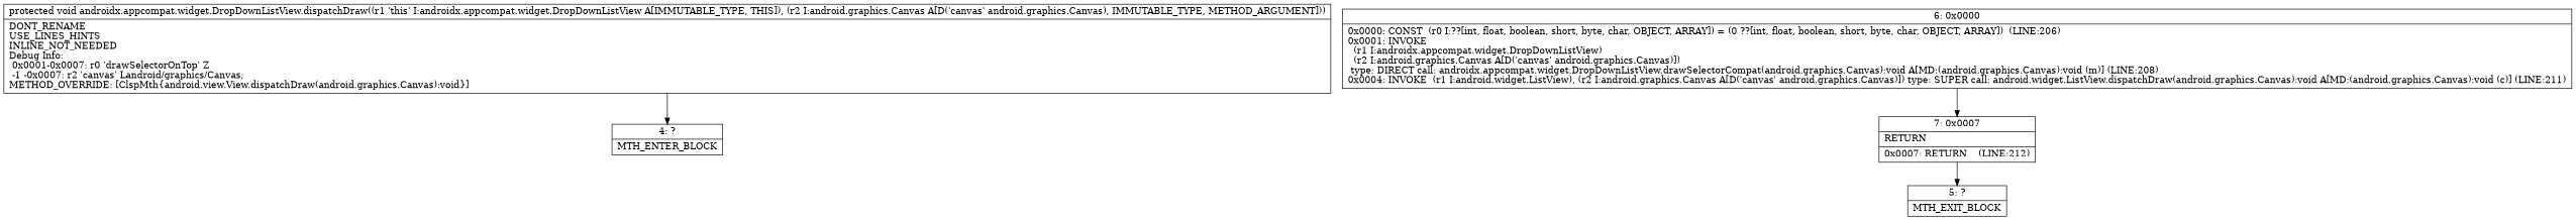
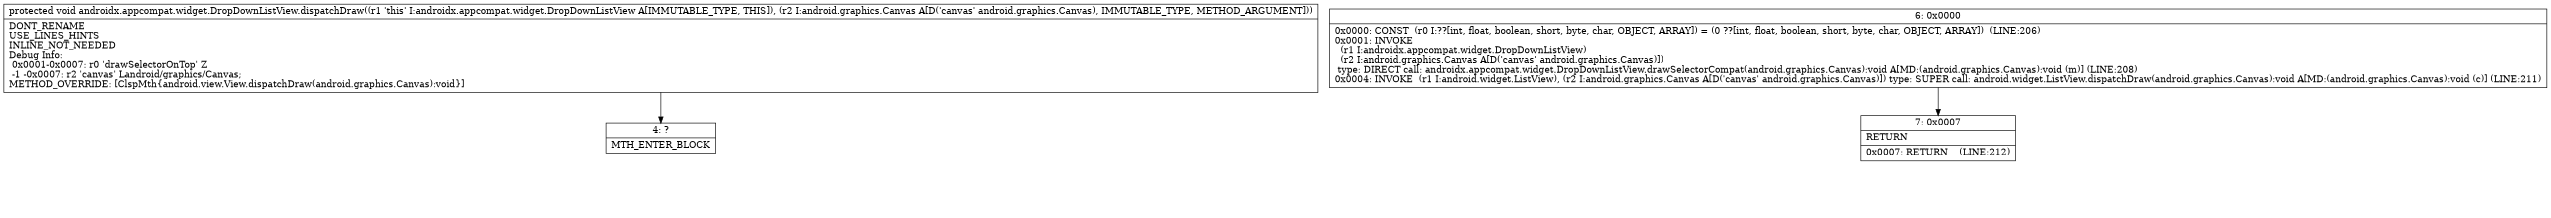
  digraph {
    node [shape=record]
    n1 [label="{4\:\ ?|MTH_ENTER_BLOCK\l}"]
    n2 [label="{6\:\ 0x0000|0x0000: CONST  (r0 I:??[int, float, boolean, short, byte, char, OBJECT, ARRAY]) = (0 ??[int, float, boolean, short, byte, char, OBJECT, ARRAY])  (LINE:206)\l0x0001: INVOKE  \l  (r1 I:androidx.appcompat.widget.DropDownListView)\l  (r2 I:android.graphics.Canvas A[D('canvas' android.graphics.Canvas)])\l type: DIRECT call: androidx.appcompat.widget.DropDownListView.drawSelectorCompat(android.graphics.Canvas):void A[MD:(android.graphics.Canvas):void (m)] (LINE:208)\l0x0004: INVOKE  (r1 I:android.widget.ListView), (r2 I:android.graphics.Canvas A[D('canvas' android.graphics.Canvas)]) type: SUPER call: android.widget.ListView.dispatchDraw(android.graphics.Canvas):void A[MD:(android.graphics.Canvas):void (c)] (LINE:211)\l}"]
    n3 [label="{7\:\ 0x0007|RETURN\l|0x0007: RETURN    (LINE:212)\l}"]
-   n4 [label="{5\:\ ?|MTH_EXIT_BLOCK\l}"]
    n5 [label="{protected void androidx.appcompat.widget.DropDownListView.dispatchDraw((r1 'this' I:androidx.appcompat.widget.DropDownListView A[IMMUTABLE_TYPE, THIS]), (r2 I:android.graphics.Canvas A[D('canvas' android.graphics.Canvas), IMMUTABLE_TYPE, METHOD_ARGUMENT]))  | DONT_RENAME\lUSE_LINES_HINTS\lINLINE_NOT_NEEDED\lDebug Info:\l  0x0001\-0x0007: r0 'drawSelectorOnTop' Z\l  \-1 \-0x0007: r2 'canvas' Landroid\/graphics\/Canvas;\lMETHOD_OVERRIDE: [ClspMth\{android.view.View.dispatchDraw(android.graphics.Canvas):void\}]\l}"]
    n2 -> n3
-   n3 -> n4
    n5 -> n1
  }
